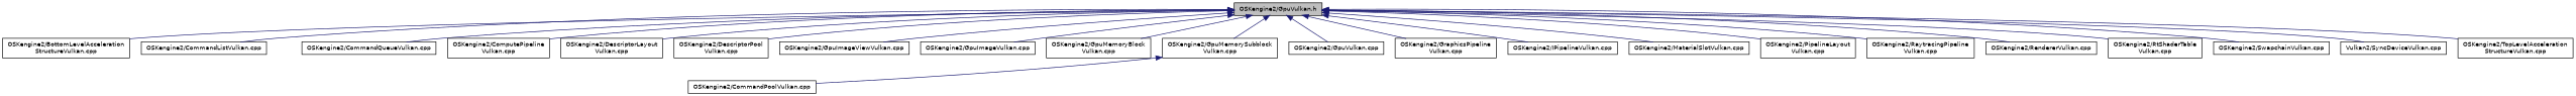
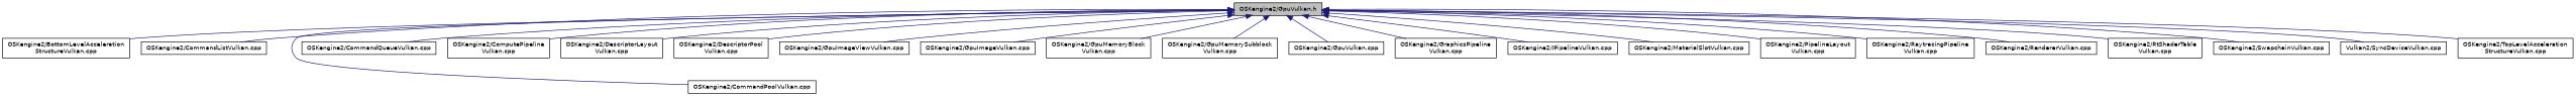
  digraph {
    node [color=black fillcolor=white fontname=Helvetica fontsize=10 shape=record style=filled]
    edge [color=midnightblue dir=back fontname=Helvetica fontsize=10 labelfontname=Helvetica labelfontsize=10 style=solid]
    n1 [fillcolor=grey75 fontcolor=black height=0.2 label="OSKengine2/GpuVulkan.h" width=0.4]
    n2 [height=0.2 label="OSKengine2/BottomLevelAcceleration\lStructureVulkan.cpp" width=0.4]
    n3 [height=0.2 label="OSKengine2/CommandListVulkan.cpp" width=0.4]
    n4 [height=0.2 label="OSKengine2/CommandPoolVulkan.cpp" width=0.4]
    n5 [height=0.2 label="OSKengine2/CommandQueueVulkan.cpp" width=0.4]
    n6 [height=0.2 label="OSKengine2/ComputePipeline\lVulkan.cpp" width=0.4]
    n7 [height=0.2 label="OSKengine2/DescriptorLayout\lVulkan.cpp" width=0.4]
    n8 [height=0.2 label="OSKengine2/DescriptorPool\lVulkan.cpp" width=0.4]
    n9 [height=0.2 label="OSKengine2/GpuImageViewVulkan.cpp" width=0.4]
    n10 [height=0.2 label="OSKengine2/GpuImageVulkan.cpp" width=0.4]
    n11 [height=0.2 label="OSKengine2/GpuMemoryBlock\lVulkan.cpp" width=0.4]
    n12 [height=0.2 label="OSKengine2/GpuMemorySubblock\lVulkan.cpp" width=0.4]
    n13 [height=0.2 label="OSKengine2/GpuVulkan.cpp" width=0.4]
    n14 [height=0.2 label="OSKengine2/GraphicsPipeline\lVulkan.cpp" width=0.4]
    n15 [height=0.2 label="OSKengine2/IPipelineVulkan.cpp" width=0.4]
    n16 [height=0.2 label="OSKengine2/MaterialSlotVulkan.cpp" width=0.4]
    n17 [height=0.2 label="OSKengine2/PipelineLayout\lVulkan.cpp" width=0.4]
    n18 [height=0.2 label="OSKengine2/RaytracingPipeline\lVulkan.cpp" width=0.4]
    n19 [height=0.2 label="OSKengine2/RendererVulkan.cpp" width=0.4]
    n20 [height=0.2 label="OSKengine2/RtShaderTable\lVulkan.cpp" width=0.4]
    n21 [height=0.2 label="OSKengine2/SwapchainVulkan.cpp" width=0.4]
    n22 [height=0.2 label="Vulkan2/SyncDeviceVulkan.cpp" width=0.4]
    n23 [height=0.2 label="OSKengine2/TopLevelAcceleration\lStructureVulkan.cpp" width=0.4]
    n1 -> n2
    n1 -> n3
-   n12 -> n4
+   n1 -> n4
    n1 -> n5
    n1 -> n6
    n1 -> n7
    n1 -> n8
    n1 -> n9
    n1 -> n10
    n1 -> n11
    n1 -> n12
    n1 -> n13
    n1 -> n14
    n1 -> n15
    n1 -> n16
    n1 -> n17
    n1 -> n18
    n1 -> n19
    n1 -> n20
    n1 -> n21
    n1 -> n22
    n1 -> n23
  }
